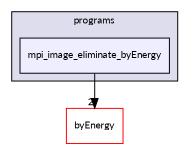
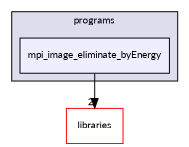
  digraph {
    compound=true
    fontname=Lato
    node [fontname=Lato fontsize=10 shape=box style=filled]
    n1 [fillcolor="#eeeeff" label=mpi_image_eliminate_byEnergy pencolor=black]
-   n2 [color=red fillcolor=white label=byEnergy]
+   n2 [color=red fillcolor=white label=libraries]
    subgraph cluster_1 {
      bgcolor="#ddddee"
      fontsize=10
      label=programs
      pencolor=black
      n1
    }
    n1 -> n2 [headlabel=2 labeldistance=1.5 labelfontname=Helvetica labelfontsize=10 fontname=Lato]
  }
